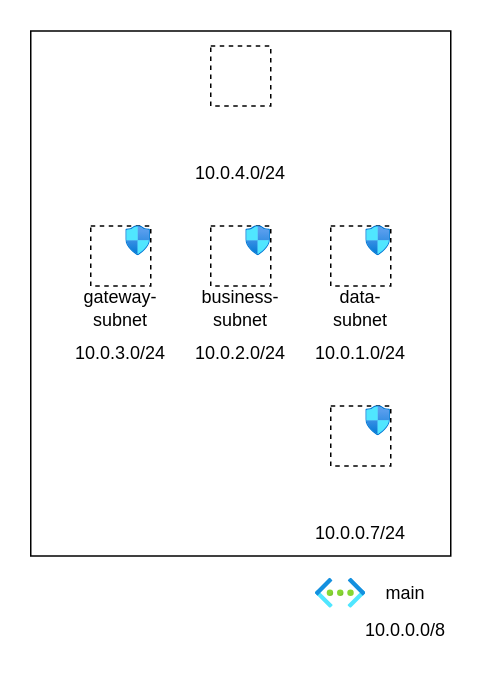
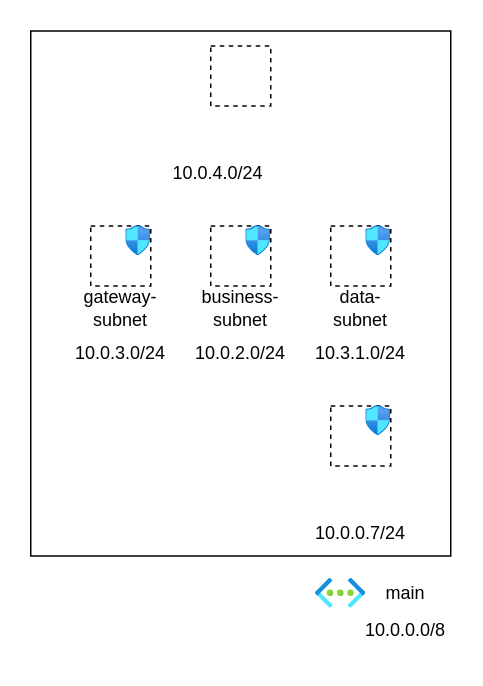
  <mxCell id="0" />
  <mxCell id="1" parent="0" />
  <mxCell id="2" value="" style="rounded=0;whiteSpace=wrap;html=1;" vertex="1" parent="1"><mxGeometry x="20" y="20" width="280" height="350" as="geometry" /></mxCell>
  <mxCell id="3" value="" style="rounded=0;whiteSpace=wrap;html=1;dashed=1;" vertex="1" parent="1"><mxGeometry x="220" y="270" width="40" height="40" as="geometry" /></mxCell>
  <mxCell id="4" value="main" style="text;html=1;strokeColor=none;fillColor=none;align=center;verticalAlign=middle;whiteSpace=wrap;rounded=0;" vertex="1" parent="1"><mxGeometry x="240" y="380" width="60" height="30" as="geometry" /></mxCell>
  <mxCell id="5" value="" style="aspect=fixed;html=1;points=[];align=center;image;fontSize=12;image=img/lib/azure2/networking/Virtual_Networks.svg;" vertex="1" parent="1"><mxGeometry x="210" y="385" width="33.5" height="20" as="geometry" /></mxCell>
  <mxCell id="6" value="data-&lt;br&gt;subnet" style="text;html=1;strokeColor=none;fillColor=none;align=center;verticalAlign=middle;whiteSpace=wrap;rounded=0;" vertex="1" parent="1"><mxGeometry x="195" y="190" width="90" height="30" as="geometry" /></mxCell>
  <mxCell id="7" value="" style="rounded=0;whiteSpace=wrap;html=1;dashed=1;" vertex="1" parent="1"><mxGeometry x="220" y="150" width="40" height="40" as="geometry" /></mxCell>
  <mxCell id="8" value="" style="rounded=0;whiteSpace=wrap;html=1;dashed=1;" vertex="1" parent="1"><mxGeometry x="140" y="150" width="40" height="40" as="geometry" /></mxCell>
  <mxCell id="9" value="business-&lt;br&gt;subnet" style="text;html=1;strokeColor=none;fillColor=none;align=center;verticalAlign=middle;whiteSpace=wrap;rounded=0;" vertex="1" parent="1"><mxGeometry x="115" y="190" width="90" height="30" as="geometry" /></mxCell>
- <mxCell id="10" value="10.0.1.0/24" style="text;html=1;strokeColor=none;fillColor=none;align=center;verticalAlign=middle;whiteSpace=wrap;rounded=0;" vertex="1" parent="1"><mxGeometry x="195" y="220" width="90" height="30" as="geometry" /></mxCell>
+ <mxCell id="10" value="10.3.1.0/24" style="text;html=1;strokeColor=none;fillColor=none;align=center;verticalAlign=middle;whiteSpace=wrap;rounded=0;" vertex="1" parent="1"><mxGeometry x="195" y="220" width="90" height="30" as="geometry" /></mxCell>
  <mxCell id="11" value="10.0.2.0/24" style="text;html=1;strokeColor=none;fillColor=none;align=center;verticalAlign=middle;whiteSpace=wrap;rounded=0;" vertex="1" parent="1"><mxGeometry x="115" y="220" width="90" height="30" as="geometry" /></mxCell>
  <mxCell id="12" value="" style="rounded=0;whiteSpace=wrap;html=1;dashed=1;" vertex="1" parent="1"><mxGeometry x="60" y="150" width="40" height="40" as="geometry" /></mxCell>
  <mxCell id="13" value="gateway-&lt;br&gt;subnet" style="text;html=1;strokeColor=none;fillColor=none;align=center;verticalAlign=middle;whiteSpace=wrap;rounded=0;" vertex="1" parent="1"><mxGeometry x="35" y="190" width="90" height="30" as="geometry" /></mxCell>
  <mxCell id="14" value="10.0.3.0/24" style="text;html=1;strokeColor=none;fillColor=none;align=center;verticalAlign=middle;whiteSpace=wrap;rounded=0;" vertex="1" parent="1"><mxGeometry x="35" y="220" width="90" height="30" as="geometry" /></mxCell>
  <mxCell id="15" value="10.0.0.0/8" style="text;html=1;strokeColor=none;fillColor=none;align=center;verticalAlign=middle;whiteSpace=wrap;rounded=0;" vertex="1" parent="1"><mxGeometry x="240" y="405" width="60" height="30" as="geometry" /></mxCell>
  <mxCell id="16" value="10.0.0.7/24" style="text;html=1;strokeColor=none;fillColor=none;align=center;verticalAlign=middle;whiteSpace=wrap;rounded=0;" vertex="1" parent="1"><mxGeometry x="195" y="340" width="90" height="30" as="geometry" /></mxCell>
  <mxCell id="17" value="" style="rounded=0;whiteSpace=wrap;html=1;dashed=1;" vertex="1" parent="1"><mxGeometry x="140" y="30" width="40" height="40" as="geometry" /></mxCell>
- <mxCell id="18" value="10.0.4.0/24" style="text;html=1;strokeColor=none;fillColor=none;align=center;verticalAlign=middle;whiteSpace=wrap;rounded=0;" vertex="1" parent="1"><mxGeometry x="115" y="100" width="90" height="30" as="geometry" /></mxCell>
+ <mxCell id="18" value="10.0.4.0/24" style="text;html=1;strokeColor=none;fillColor=none;align=center;verticalAlign=middle;whiteSpace=wrap;rounded=0;" vertex="1" parent="1"><mxGeometry x="100" y="100" width="90" height="30" as="geometry" /></mxCell>
  <mxCell id="19" value="" style="aspect=fixed;html=1;points=[];align=center;image;fontSize=12;image=img/lib/azure2/networking/Network_Security_Groups.svg;dashed=1;" vertex="1" parent="1"><mxGeometry x="83.53" y="150" width="16.47" height="20" as="geometry" /></mxCell>
  <mxCell id="20" value="" style="aspect=fixed;html=1;points=[];align=center;image;fontSize=12;image=img/lib/azure2/networking/Network_Security_Groups.svg;dashed=1;" vertex="1" parent="1"><mxGeometry x="163.53" y="150" width="16.47" height="20" as="geometry" /></mxCell>
  <mxCell id="21" value="" style="aspect=fixed;html=1;points=[];align=center;image;fontSize=12;image=img/lib/azure2/networking/Network_Security_Groups.svg;dashed=1;" vertex="1" parent="1"><mxGeometry x="243.53" y="150" width="16.47" height="20" as="geometry" /></mxCell>
  <mxCell id="22" value="" style="aspect=fixed;html=1;points=[];align=center;image;fontSize=12;image=img/lib/azure2/networking/Network_Security_Groups.svg;dashed=1;" vertex="1" parent="1"><mxGeometry x="243.53" y="270" width="16.47" height="20" as="geometry" /></mxCell>
